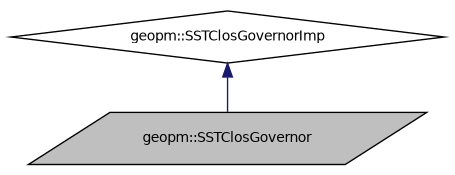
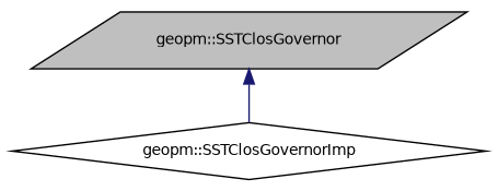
  digraph {
    node [color=black fontname=Helvetica fontsize=10 style=filled]
    n1 [fillcolor=grey75 fontcolor=black height=0.2 label="geopm::SSTClosGovernor" shape=parallelogram width=0.4]
    n2 [fillcolor=white height=0.2 label="geopm::SSTClosGovernorImp" shape=diamond width=0.4]
-   n2 -> n1 [color=midnightblue dir=back fontname=Helvetica fontsize=10 labelfontname=Helvetica labelfontsize=10 style=solid]
+   n1 -> n2 [color=midnightblue dir=back fontname=Helvetica fontsize=10 labelfontname=Helvetica labelfontsize=10 style=solid]
  }
